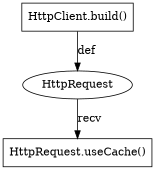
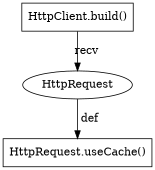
  digraph {
    node [shape=box]
    edge [style=solid]
    n1 [label="HttpRequest.useCache()"]
    n2 [label=HttpRequest shape=ellipse]
    n3 [label="HttpClient.build()"]
-   n2 -> n1 [label=recv]
-   n3 -> n2 [label=def]
+   n2 -> n1 [label=def]
+   n3 -> n2 [label=recv]
  }
